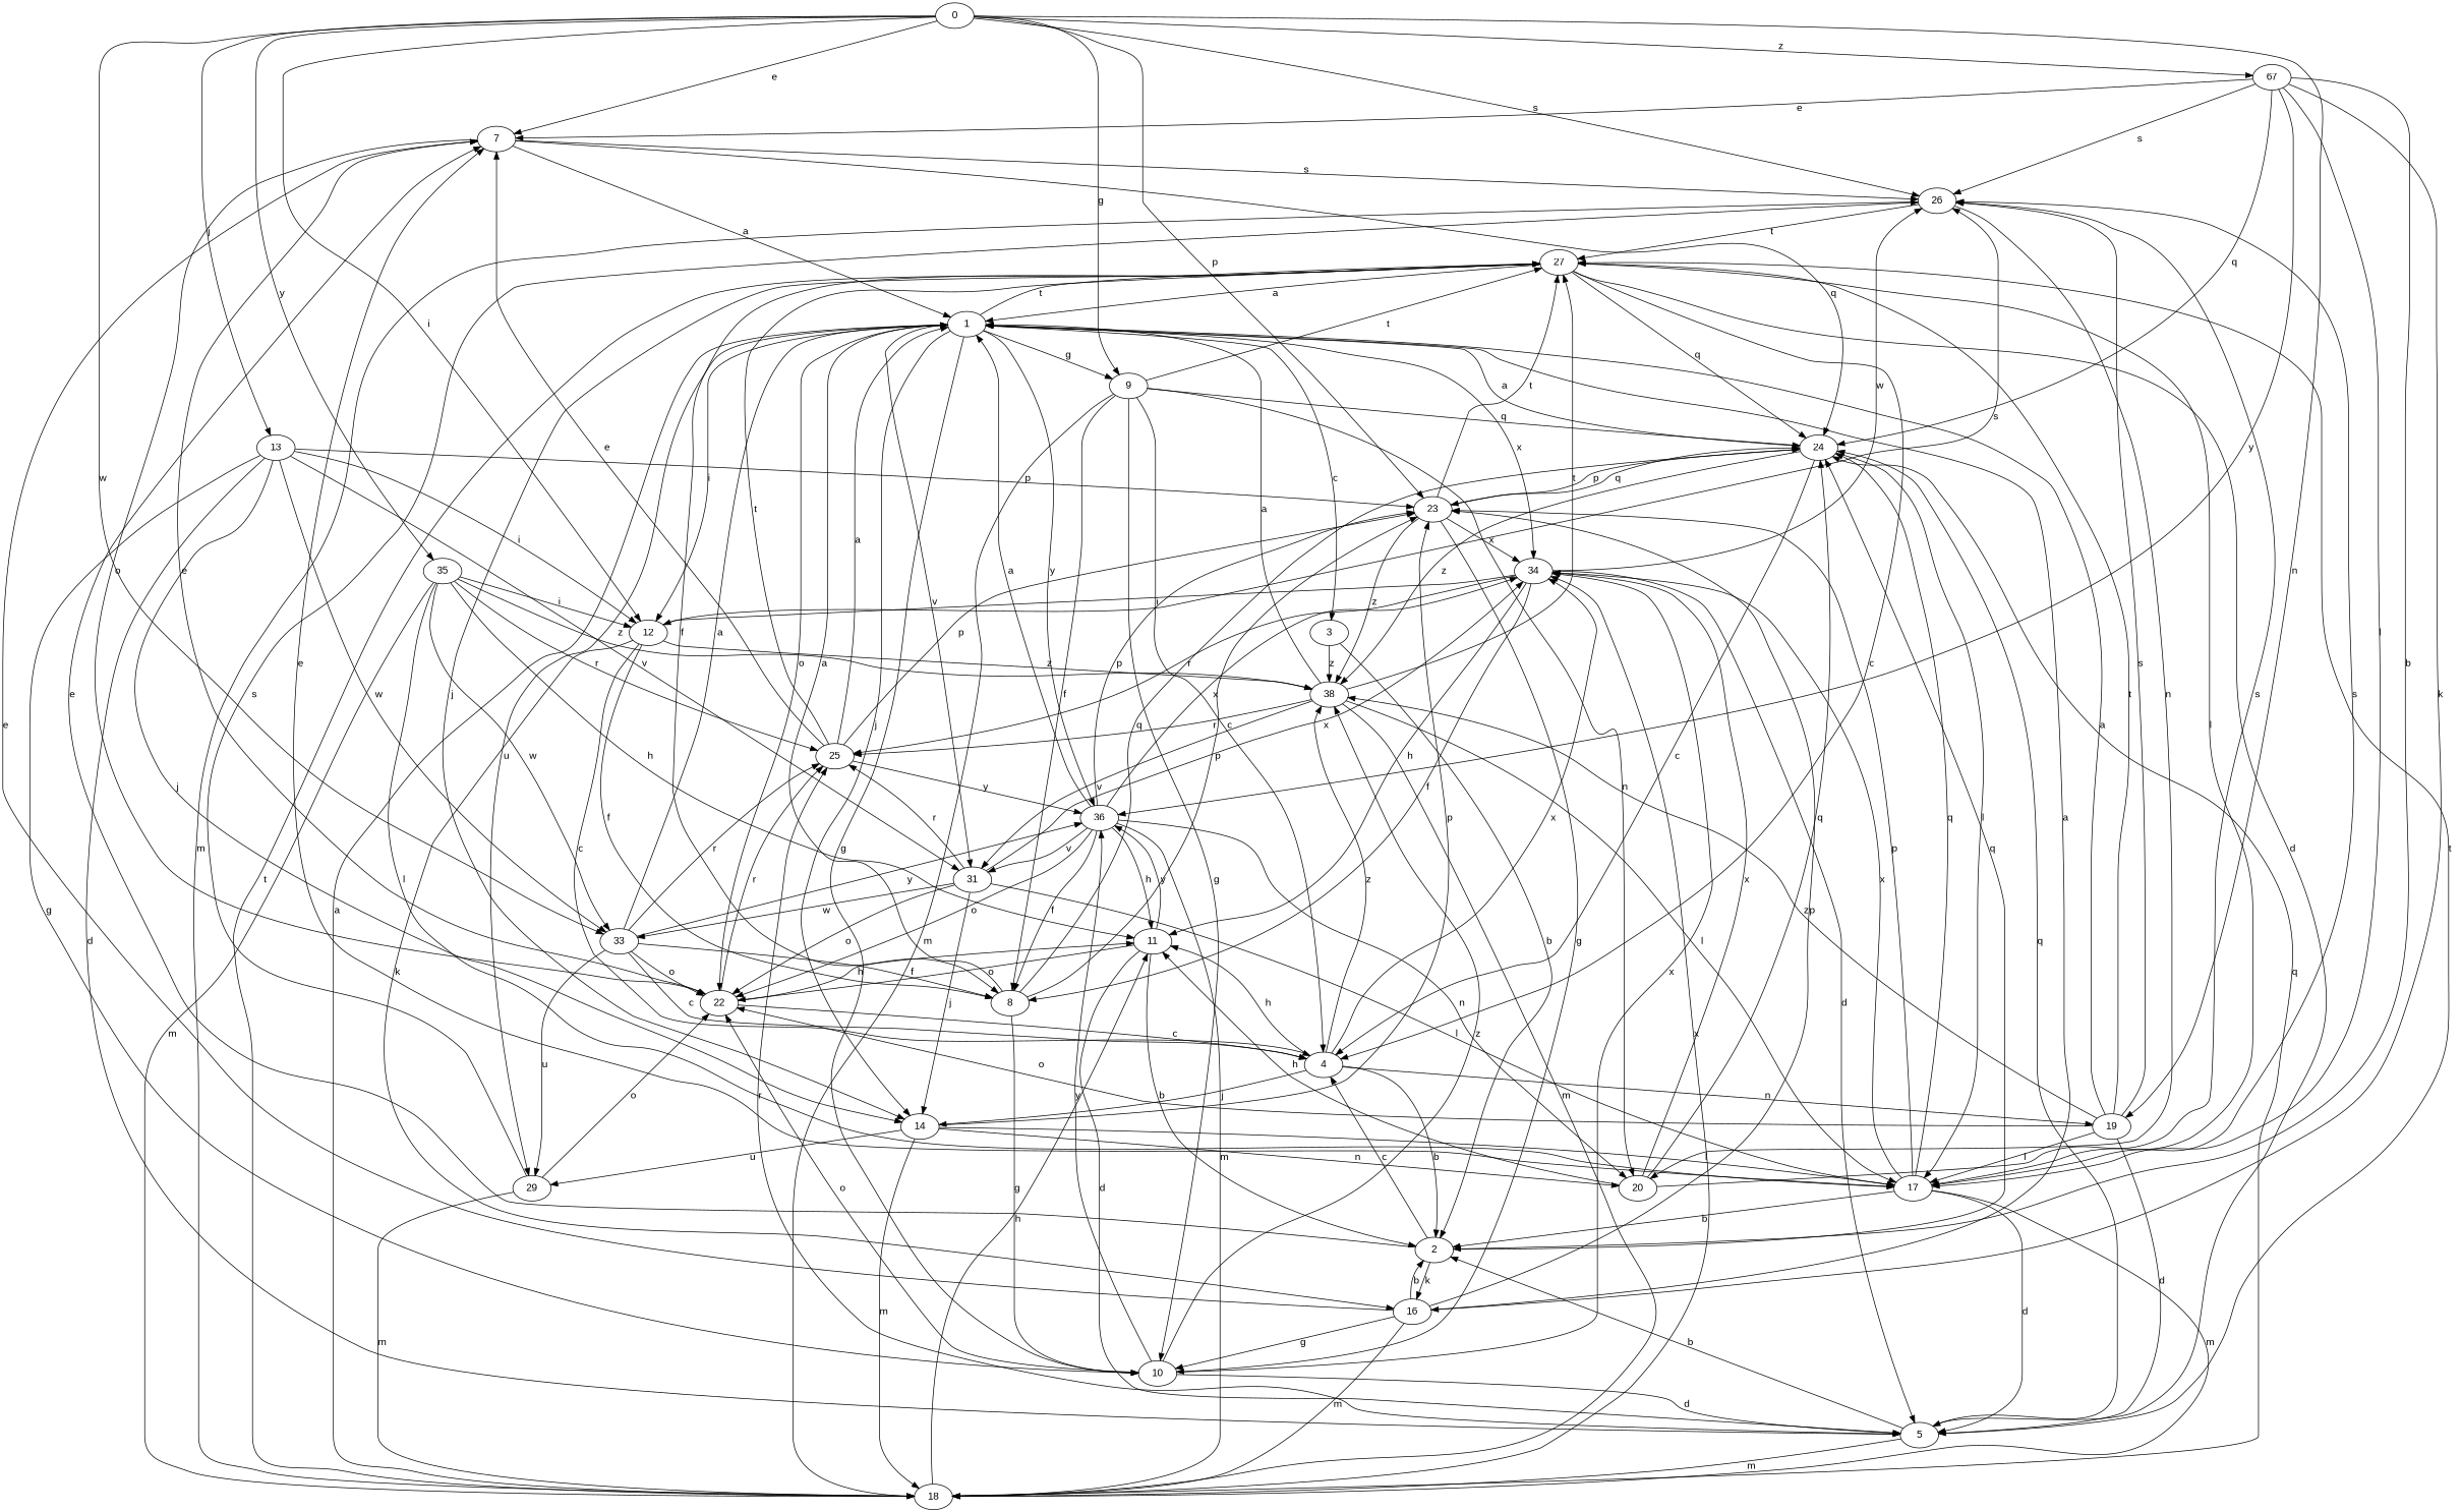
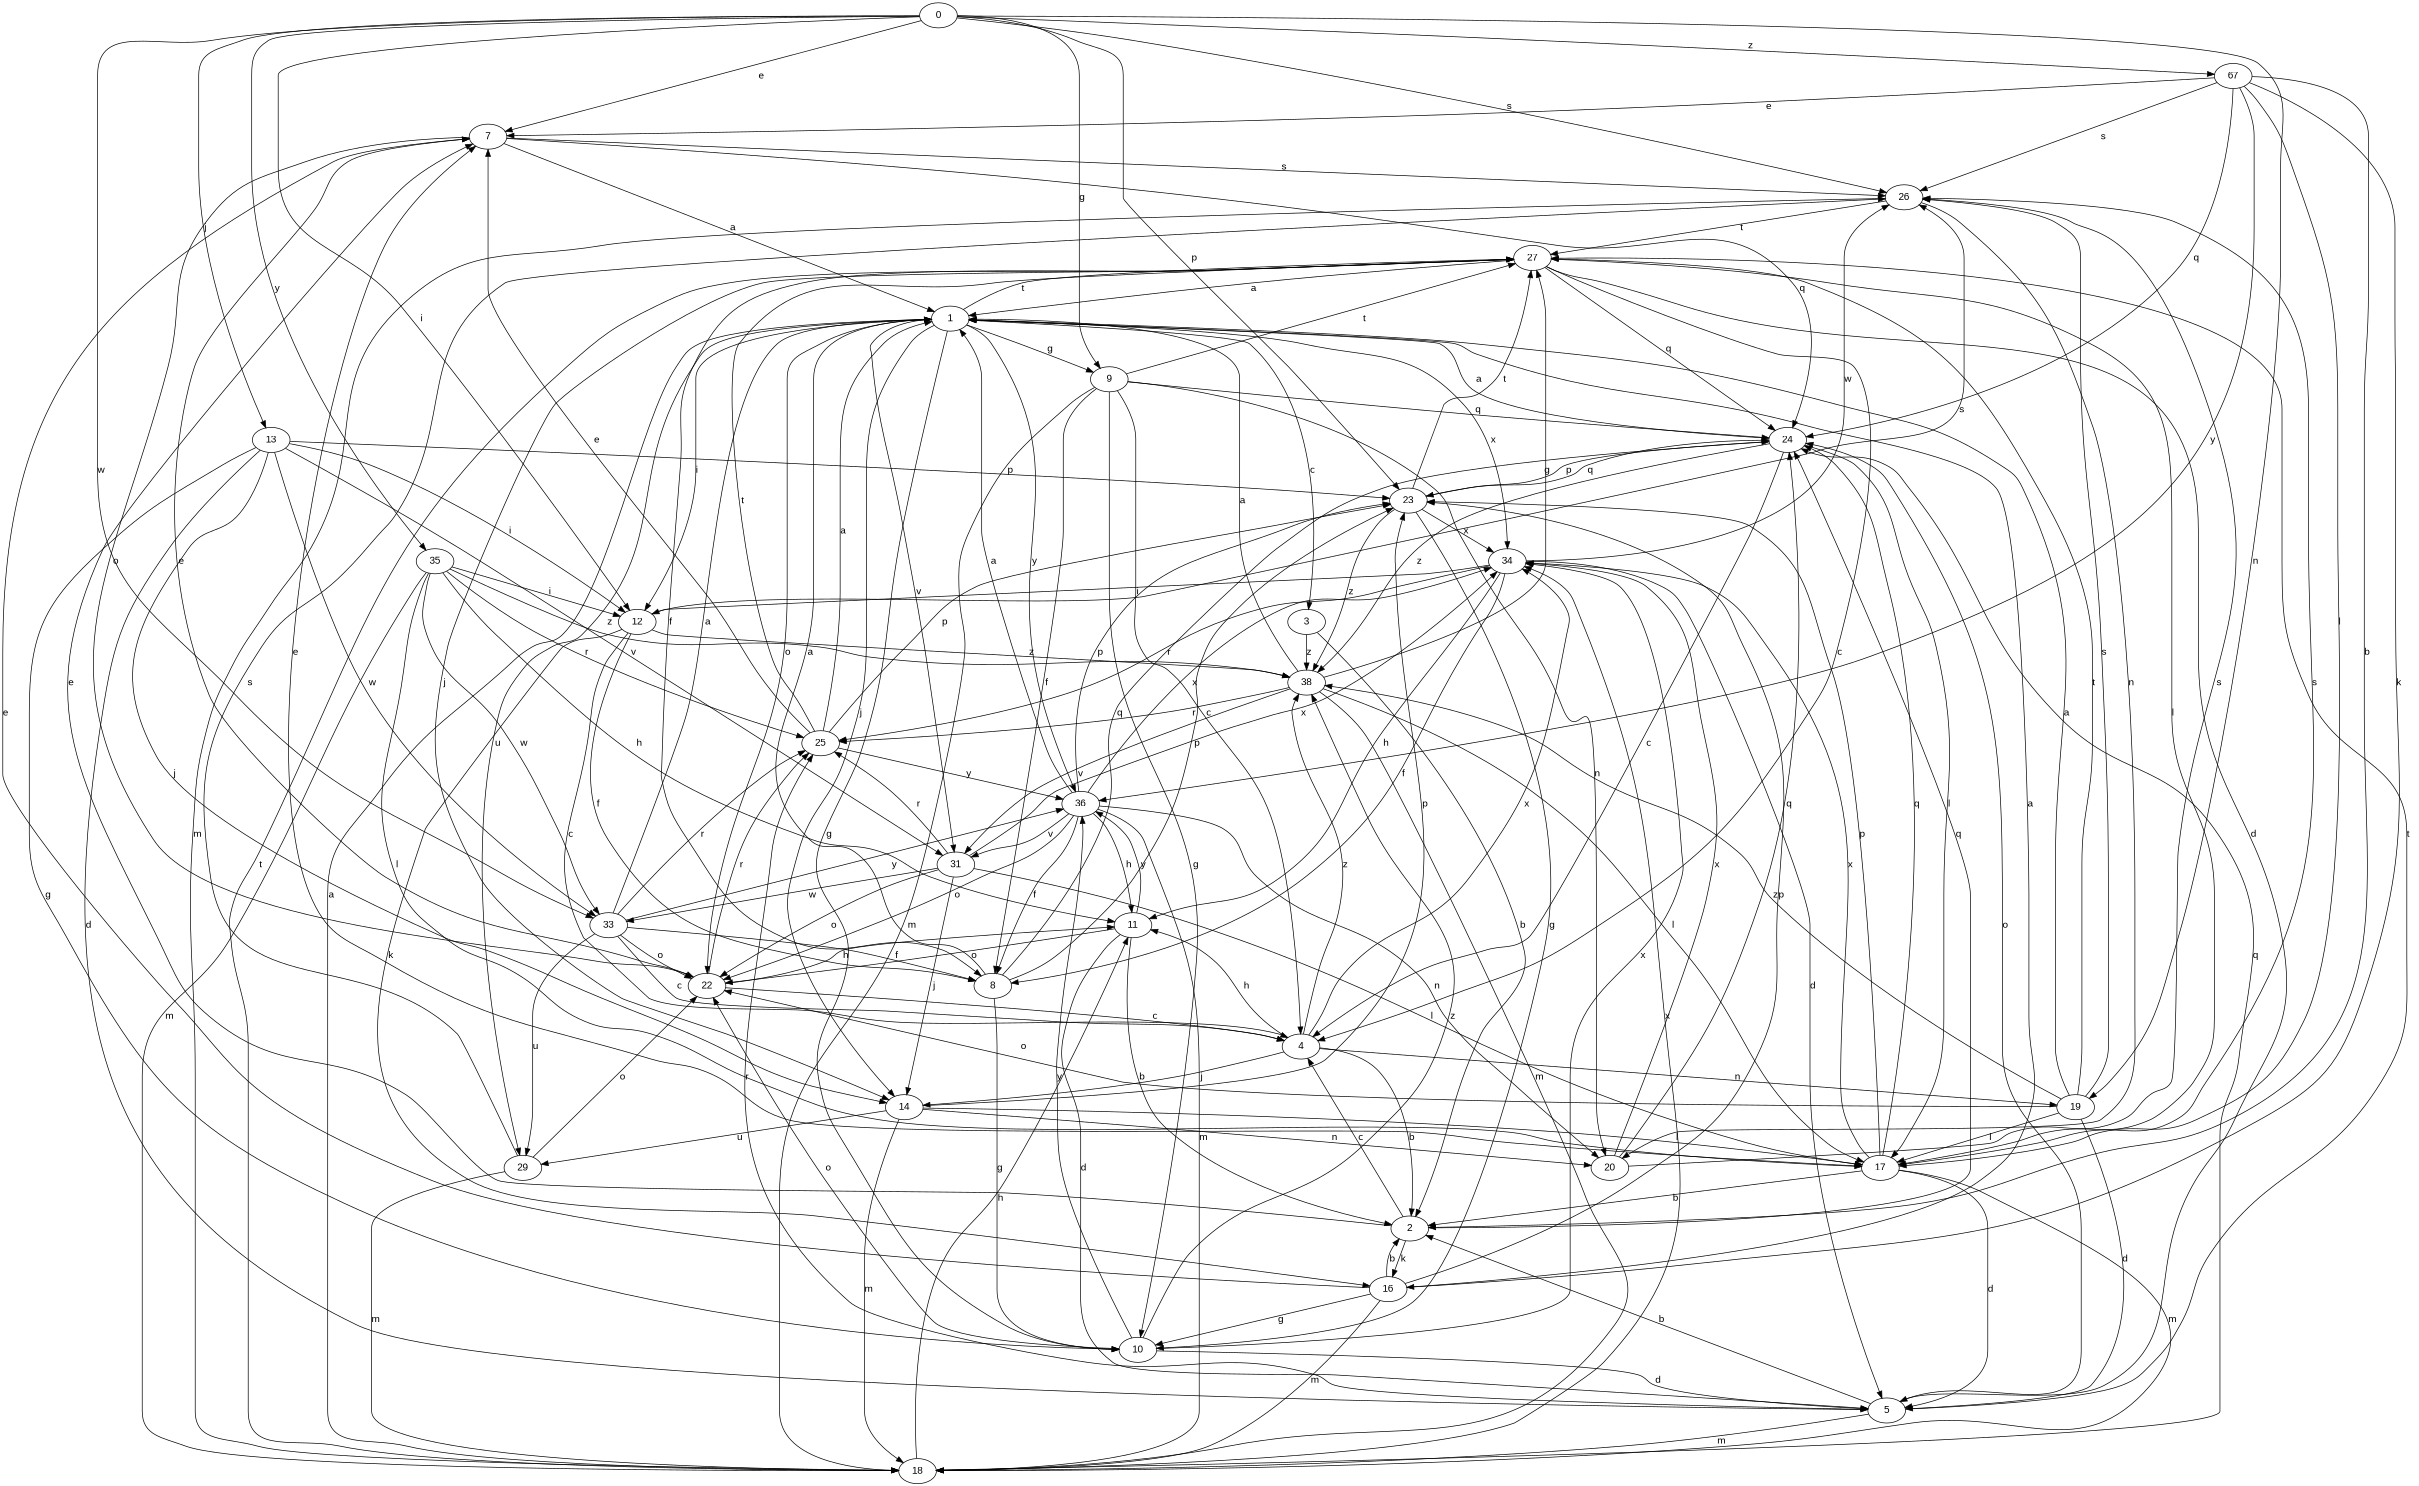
  strict digraph {
    fontname="Liberation Sans"
    node [fontname="Liberation Sans"]
    edge [fontname="Liberation Sans"]
    0
    7
    9
    12
    13
    19
    23
    26
    33
    35
    n11 [label=67]
    1
    22
    24
    10
    27
    4
    18
    8
    20
    16
    38
    14
    31
    5
    17
    34
    29
    36
    25
    11
    2
    3
    0 -> 7 [label=e]
    0 -> 9 [label=g]
    0 -> 12 [label=i]
    0 -> 13 [label=j]
    0 -> 19 [label=n]
    0 -> 23 [label=p]
    0 -> 26 [label=s]
    0 -> 33 [label=w]
    0 -> 35 [label=y]
    0 -> n11 [label=z]
    7 -> 26 [label=s]
    7 -> 1 [label=a]
    7 -> 22 [label=o]
    7 -> 24 [label=q]
    9 -> 24 [label=q]
    9 -> 10 [label=g]
    9 -> 27 [label=t]
    9 -> 4 [label=c]
    9 -> 18 [label=m]
    9 -> 8 [label=f]
    9 -> 20 [label=n]
    12 -> 26 [label=s]
    12 -> 4 [label=c]
    12 -> 8 [label=f]
    12 -> 16 [label=k]
    12 -> 38 [label=z]
    13 -> 12 [label=i]
    13 -> 23 [label=p]
    13 -> 33 [label=w]
    13 -> 10 [label=g]
    13 -> 14 [label=j]
    13 -> 31 [label=v]
    13 -> 5 [label=d]
    19 -> 26 [label=s]
    19 -> 1 [label=a]
    19 -> 22 [label=o]
    19 -> 27 [label=t]
    19 -> 38 [label=z]
    19 -> 5 [label=d]
    19 -> 17 [label=l]
    23 -> 24 [label=q]
    23 -> 10 [label=g]
    23 -> 27 [label=t]
    23 -> 38 [label=z]
    23 -> 34 [label=x]
    26 -> 27 [label=t]
    26 -> 18 [label=m]
    26 -> 20 [label=n]
    33 -> 1 [label=a]
    33 -> 22 [label=o]
    33 -> 4 [label=c]
    33 -> 8 [label=f]
    33 -> 29 [label=u]
    33 -> 36 [label=y]
    33 -> 25 [label=r]
    35 -> 12 [label=i]
    35 -> 33 [label=w]
    35 -> 18 [label=m]
    35 -> 38 [label=z]
    35 -> 17 [label=l]
    35 -> 25 [label=r]
    35 -> 11 [label=h]
    n11 -> 7 [label=e]
    n11 -> 26 [label=s]
    n11 -> 24 [label=q]
    n11 -> 16 [label=k]
    n11 -> 17 [label=l]
    n11 -> 36 [label=y]
    n11 -> 2 [label=b]
    1 -> 9 [label=g]
    1 -> 12 [label=i]
    1 -> 22 [label=o]
    1 -> 10 [label=g]
    1 -> 27 [label=t]
    1 -> 14 [label=j]
    1 -> 31 [label=v]
    1 -> 34 [label=x]
    1 -> 29 [label=u]
    1 -> 36 [label=y]
    1 -> 3 [label=c]
    22 -> 7 [label=e]
    22 -> 4 [label=c]
    22 -> 25 [label=r]
    22 -> 11 [label=h]
    24 -> 23 [label=p]
    24 -> 1 [label=a]
    24 -> 4 [label=c]
    24 -> 38 [label=z]
    24 -> 17 [label=l]
    10 -> 22 [label=o]
    10 -> 38 [label=z]
    10 -> 5 [label=d]
    10 -> 34 [label=x]
    10 -> 36 [label=y]
    27 -> 1 [label=a]
    27 -> 24 [label=q]
    27 -> 4 [label=c]
    27 -> 8 [label=f]
    27 -> 14 [label=j]
    27 -> 5 [label=d]
    27 -> 17 [label=l]
    4 -> 19 [label=n]
    4 -> 38 [label=z]
    4 -> 14 [label=j]
    4 -> 34 [label=x]
    4 -> 11 [label=h]
    4 -> 2 [label=b]
    18 -> 1 [label=a]
    18 -> 24 [label=q]
    18 -> 27 [label=t]
    18 -> 34 [label=x]
    18 -> 11 [label=h]
    8 -> 23 [label=p]
    8 -> 1 [label=a]
    8 -> 24 [label=q]
    8 -> 10 [label=g]
    20 -> 26 [label=s]
    20 -> 24 [label=q]
    20 -> 34 [label=x]
-   20 -> 11 [label=h]
    16 -> 7 [label=e]
    16 -> 23 [label=p]
    16 -> 1 [label=a]
    16 -> 10 [label=g]
    16 -> 18 [label=m]
    16 -> 2 [label=b]
    38 -> 1 [label=a]
-   38 -> 27 [label=t]
+   38 -> 27 [label=g]
    38 -> 18 [label=m]
    38 -> 31 [label=v]
    38 -> 17 [label=l]
    38 -> 25 [label=r]
    14 -> 23 [label=p]
    14 -> 18 [label=m]
    14 -> 20 [label=n]
    14 -> 17 [label=l]
    14 -> 29 [label=u]
    31 -> 33 [label=w]
    31 -> 22 [label=o]
    31 -> 14 [label=j]
    31 -> 17 [label=l]
    31 -> 34 [label=x]
    31 -> 25 [label=r]
-   5 -> 24 [label=q]
+   5 -> 24 [label=o]
    5 -> 27 [label=t]
    5 -> 18 [label=m]
    5 -> 25 [label=r]
    5 -> 2 [label=b]
    17 -> 7 [label=e]
    17 -> 23 [label=p]
    17 -> 26 [label=s]
    17 -> 24 [label=q]
    17 -> 18 [label=m]
    17 -> 5 [label=d]
    17 -> 34 [label=x]
    17 -> 2 [label=b]
    34 -> 12 [label=i]
    34 -> 26 [label=w]
    34 -> 8 [label=f]
    34 -> 5 [label=d]
    34 -> 25 [label=r]
    34 -> 11 [label=h]
    29 -> 26 [label=s]
    29 -> 22 [label=o]
    29 -> 18 [label=m]
    36 -> 23 [label=p]
    36 -> 1 [label=a]
    36 -> 22 [label=o]
    36 -> 18 [label=m]
    36 -> 8 [label=f]
    36 -> 20 [label=n]
    36 -> 31 [label=v]
    36 -> 34 [label=x]
    36 -> 11 [label=h]
    25 -> 7 [label=e]
    25 -> 23 [label=p]
    25 -> 1 [label=a]
    25 -> 27 [label=t]
    25 -> 36 [label=y]
    11 -> 22 [label=o]
    11 -> 5 [label=d]
    11 -> 36 [label=y]
    11 -> 2 [label=b]
    2 -> 7 [label=e]
    2 -> 24 [label=q]
    2 -> 4 [label=c]
    2 -> 16 [label=k]
    3 -> 38 [label=z]
    3 -> 2 [label=b]
  }
